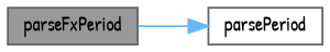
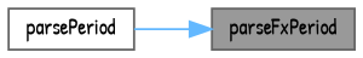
  digraph {
    rankdir=LR
    fontname="Patrick Hand"
    node [fontname="Patrick Hand" fontsize=10 shape=box style=filled]
    n1 [color=gray40 fillcolor=grey60 fontcolor=black height=0.2 label=parseFxPeriod width=0.4]
    n2 [color=grey40 fillcolor=white height=0.2 label=parsePeriod width=0.4]
-   n1 -> n2 [color=steelblue1 fontname="Patrick Hand" fontsize=10 labelfontname=Helvetica labelfontsize=10 style=solid]
+   n2 -> n1 [color=steelblue1 fontname="Patrick Hand" fontsize=10 labelfontname=Helvetica labelfontsize=10 style=solid]
  }
